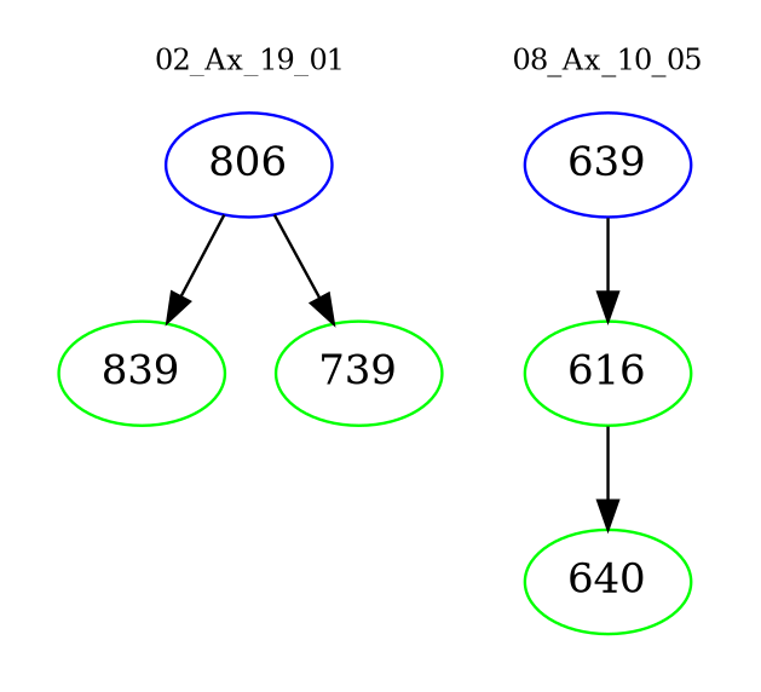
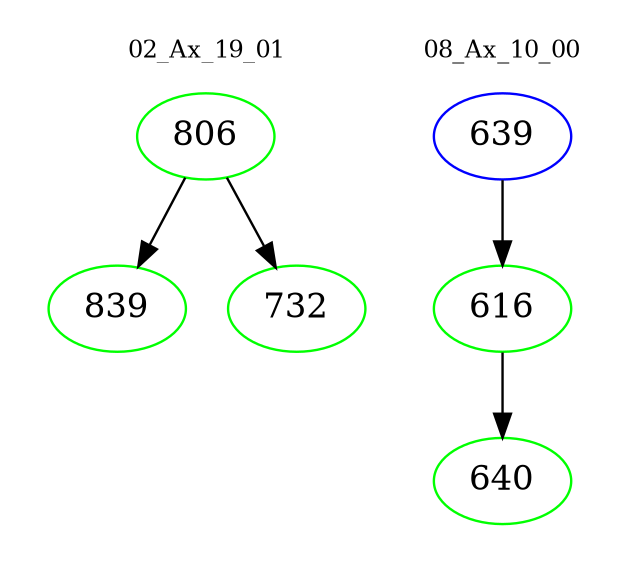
  digraph {
    node [color=green]
    edge [color=black]
-   n1 [color=blue label=806]
+   n1 [label=806]
    n2 [label=839]
-   n3 [label=739]
+   n3 [label=732]
    n4 [color=blue label=639]
    n5 [label=616]
    n6 [label=640]
    subgraph cluster_1 {
      color=white
      fontsize=10
      label="02_Ax_19_01"
      n1
      n2
      n3
    }
    subgraph cluster_2 {
      color=white
      fontsize=10
-     label="08_Ax_10_05"
+     label="08_Ax_10_00"
      n4
      n5
      n6
    }
    n1 -> n2
    n1 -> n3
    n4 -> n5
    n5 -> n6
  }
